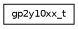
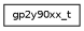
  digraph {
    rankdir=TB
-   n1 [color=black fillcolor=white fontname=Helvetica fontsize=10 height=0.2 label=gp2y10xx_t shape=record style=filled width=0.4]
+   n1 [color=black fillcolor=white fontname=Helvetica fontsize=10 height=0.2 label=gp2y90xx_t shape=record style=filled width=0.4]
  }
